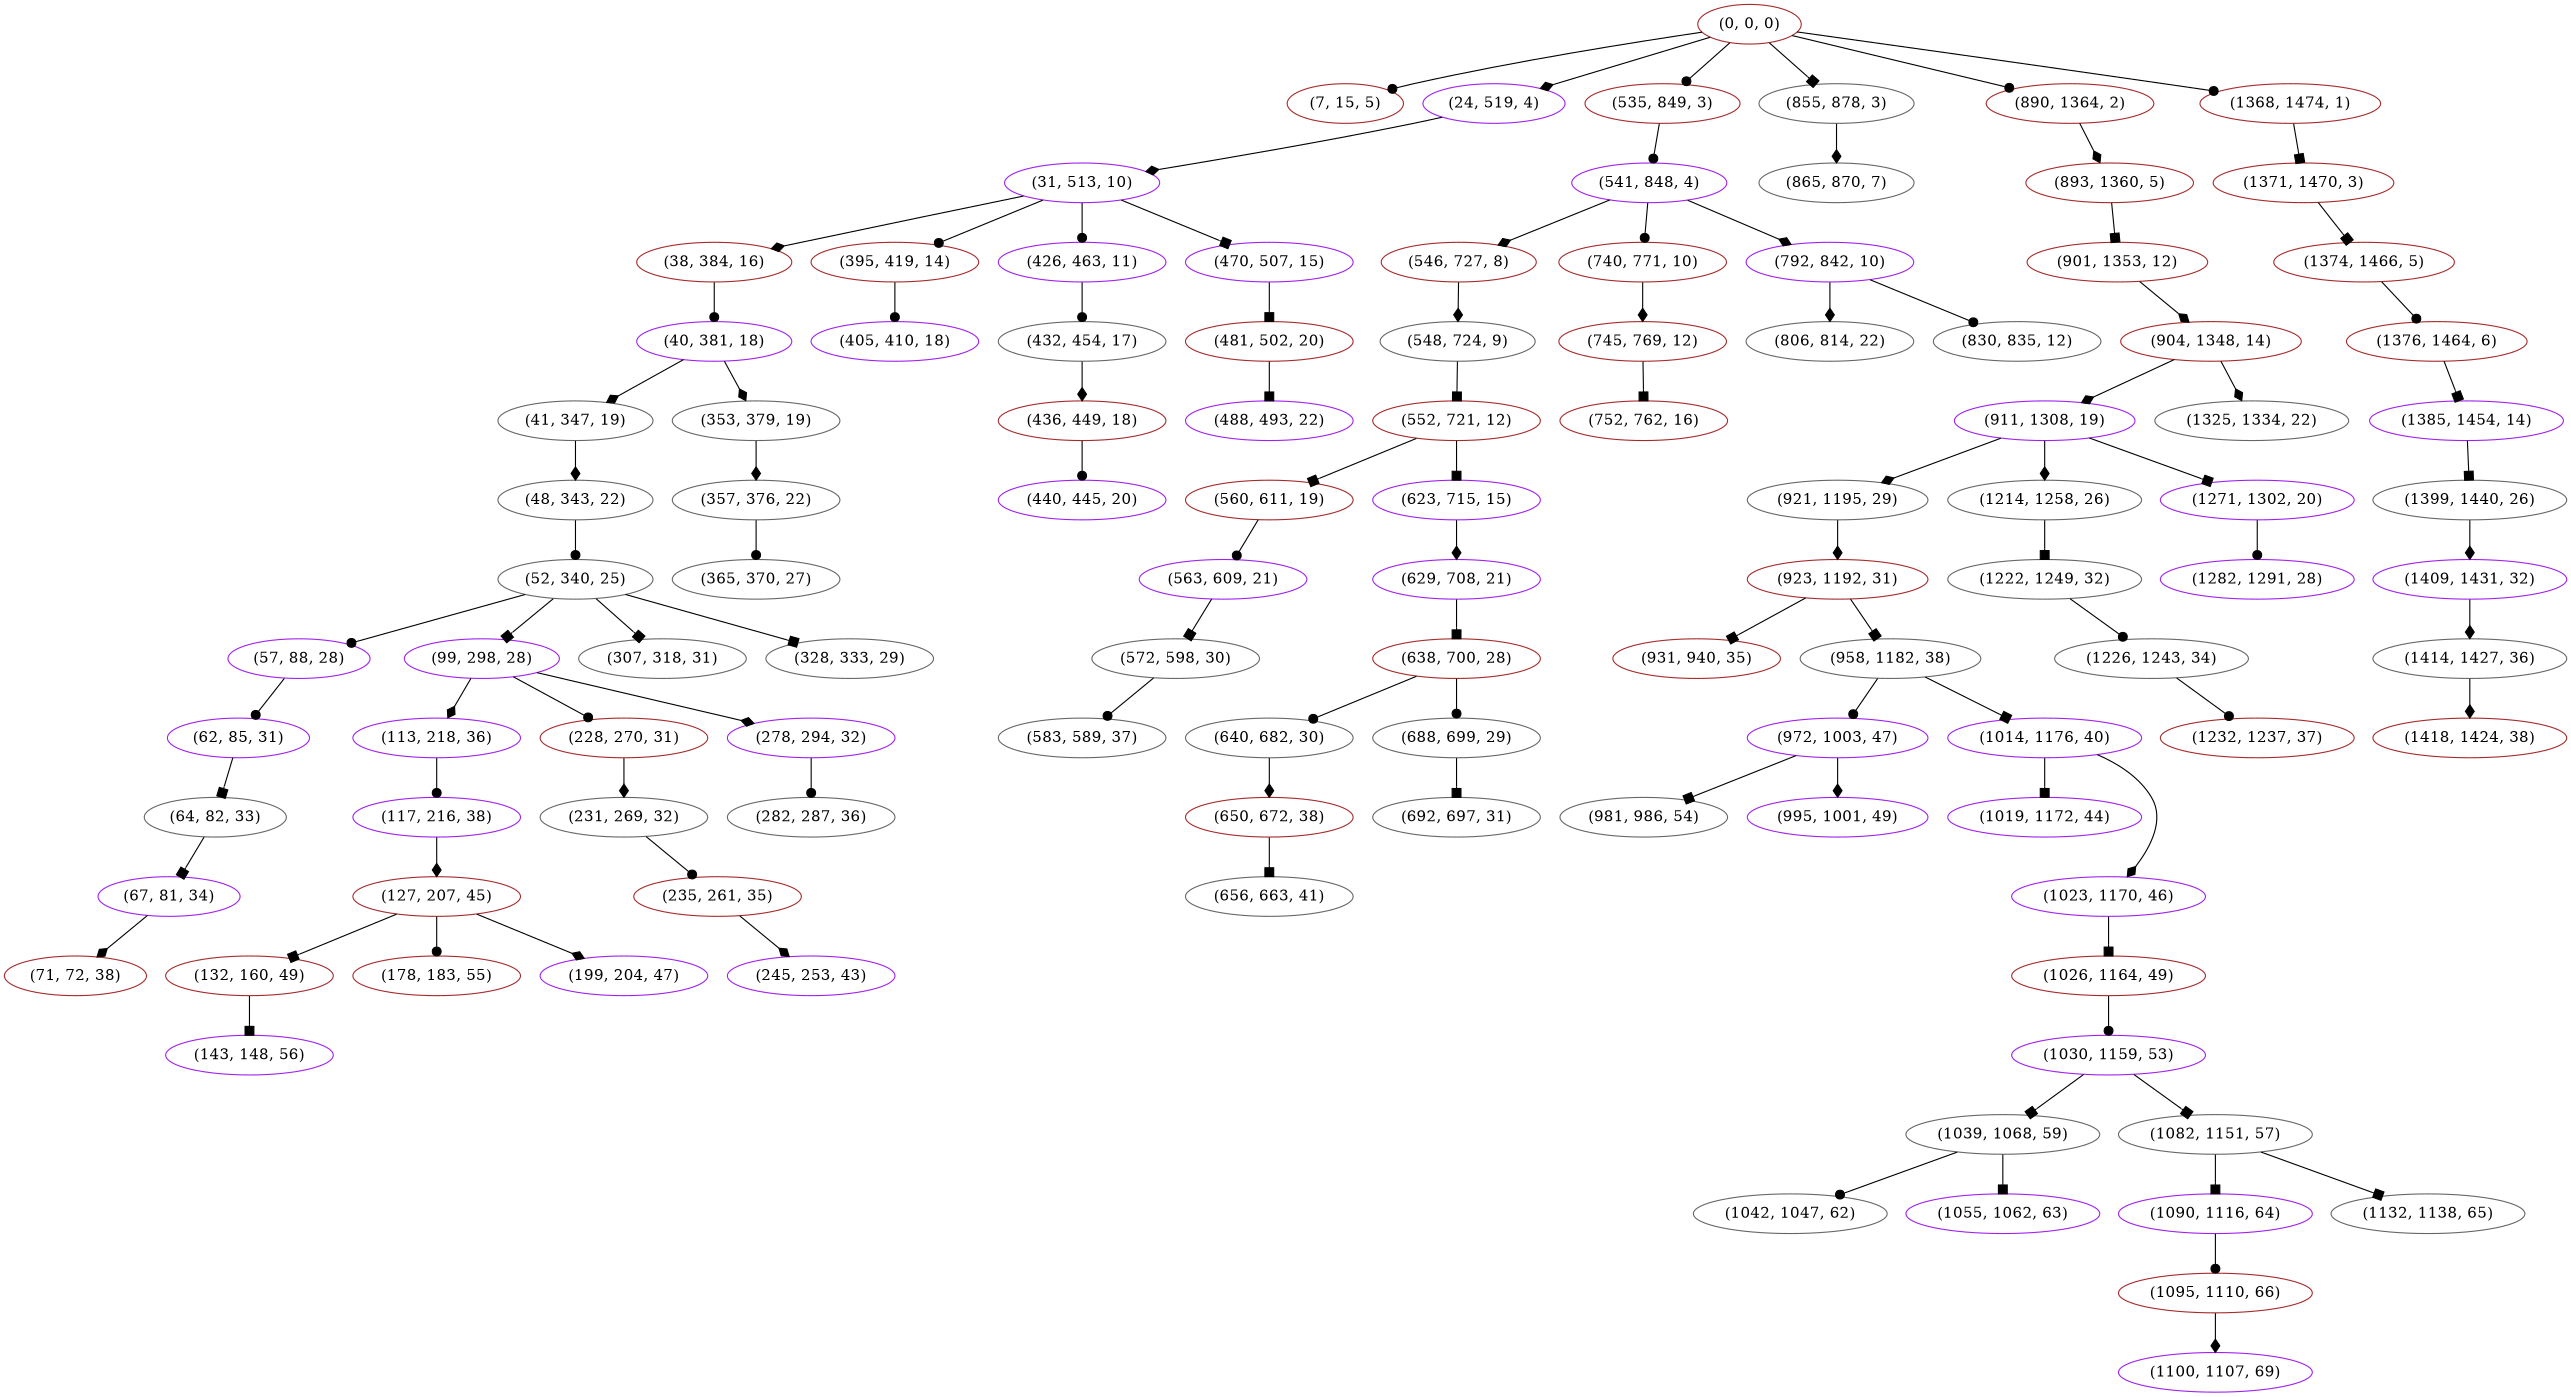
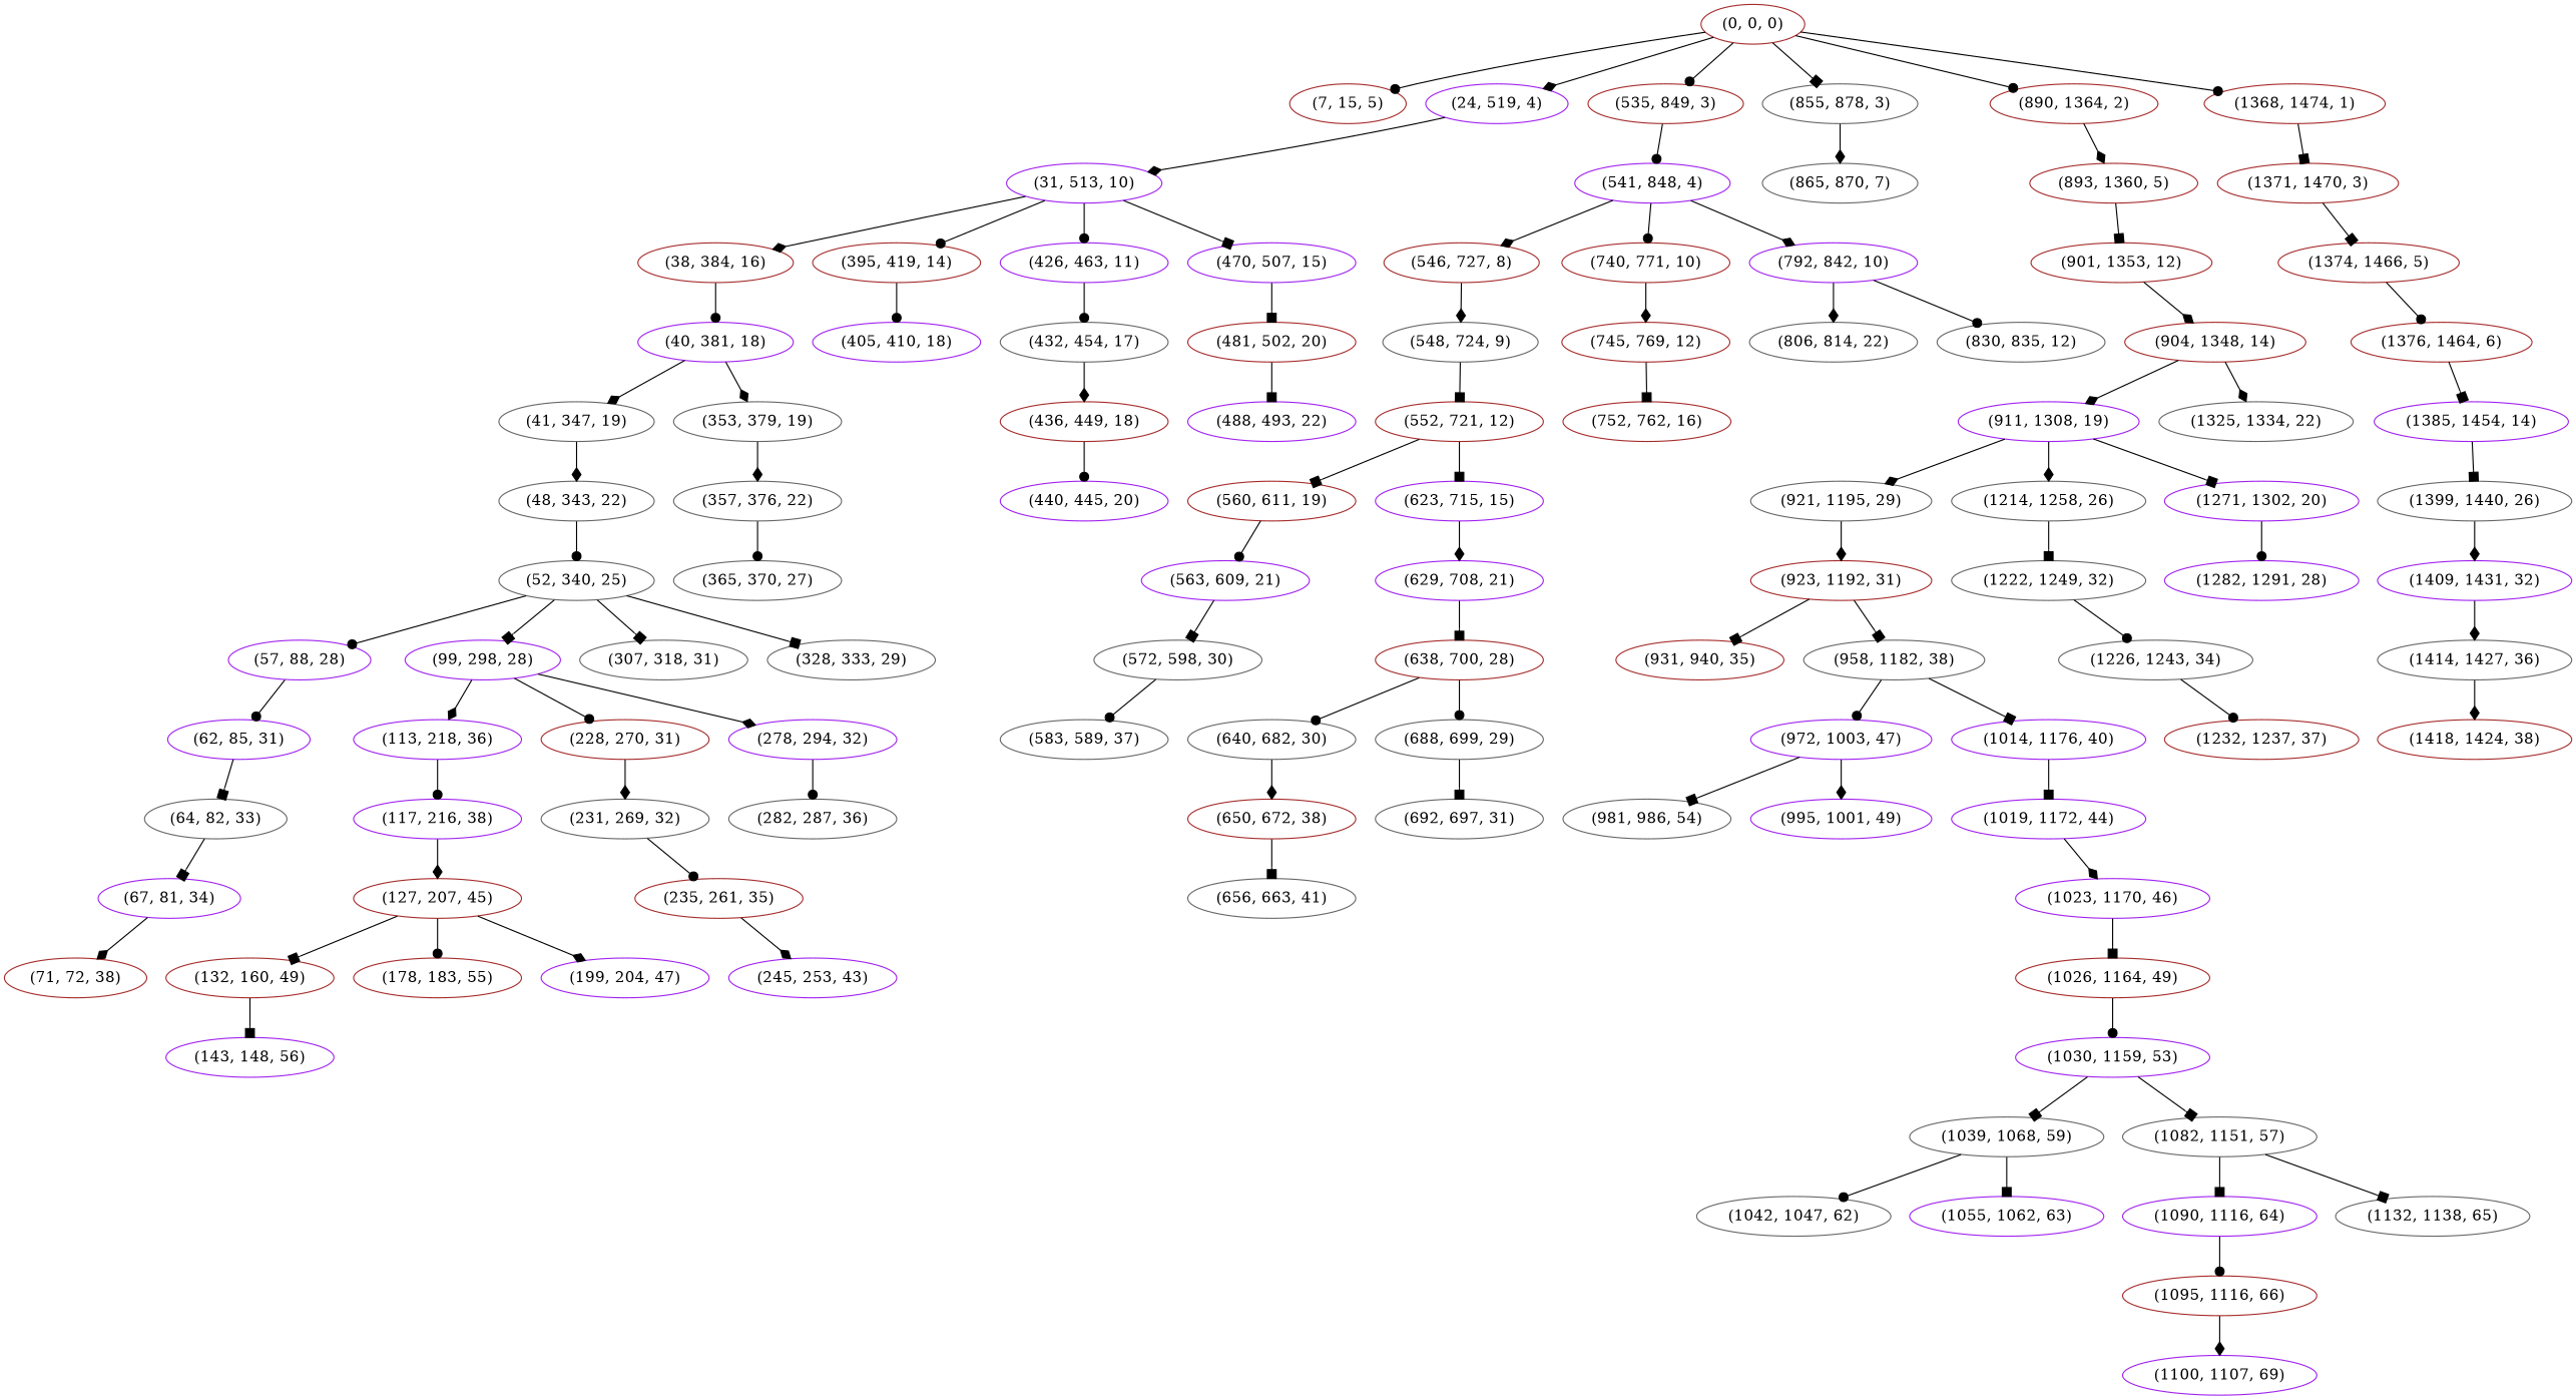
  digraph {
    node [color=purple]
    edge [arrowhead=box]
    "(0, 0, 0)" [color=brown]
    "(7, 15, 5)" [color=brown]
    "(24, 519, 4)"
    "(535, 849, 3)" [color=brown]
    "(855, 878, 3)" [color=gray40]
    "(890, 1364, 2)" [color=brown]
    "(1368, 1474, 1)" [color=brown]
    "(31, 513, 10)"
    "(541, 848, 4)"
    "(865, 870, 7)" [color=gray40]
    "(893, 1360, 5)" [color=brown]
    "(1371, 1470, 3)" [color=brown]
    "(38, 384, 16)" [color=brown]
    "(395, 419, 14)" [color=brown]
    "(426, 463, 11)"
    "(470, 507, 15)"
    "(40, 381, 18)"
    "(405, 410, 18)"
    "(432, 454, 17)" [color=gray40]
    "(481, 502, 20)" [color=brown]
    "(41, 347, 19)" [color=gray40]
    "(353, 379, 19)" [color=gray40]
    "(48, 343, 22)" [color=gray40]
    "(357, 376, 22)" [color=gray40]
    "(52, 340, 25)" [color=gray40]
    "(57, 88, 28)"
    "(99, 298, 28)"
    "(307, 318, 31)" [color=gray40]
    "(328, 333, 29)" [color=gray40]
    "(62, 85, 31)"
    "(113, 218, 36)"
    "(228, 270, 31)" [color=brown]
    "(278, 294, 32)"
    "(64, 82, 33)" [color=gray40]
    "(67, 81, 34)"
    n36 [color=brown label="(71, 72, 38)"]
    "(117, 216, 38)"
    "(231, 269, 32)" [color=gray40]
    "(282, 287, 36)" [color=gray40]
    "(127, 207, 45)" [color=brown]
    "(132, 160, 49)" [color=brown]
    "(178, 183, 55)" [color=brown]
    "(199, 204, 47)"
    "(143, 148, 56)"
    "(235, 261, 35)" [color=brown]
    "(245, 253, 43)"
    "(365, 370, 27)" [color=gray40]
    "(436, 449, 18)" [color=brown]
    "(440, 445, 20)"
    "(488, 493, 22)"
    "(546, 727, 8)" [color=brown]
    "(740, 771, 10)" [color=brown]
    "(792, 842, 10)"
    "(548, 724, 9)" [color=gray40]
    "(745, 769, 12)" [color=brown]
    "(806, 814, 22)" [color=gray40]
    "(830, 835, 12)" [color=gray40]
    "(552, 721, 12)" [color=brown]
    "(560, 611, 19)" [color=brown]
    "(623, 715, 15)"
    "(563, 609, 21)"
    "(629, 708, 21)"
    "(572, 598, 30)" [color=gray40]
    "(583, 589, 37)" [color=gray40]
    "(638, 700, 28)" [color=brown]
    "(640, 682, 30)" [color=gray40]
    "(688, 699, 29)" [color=gray40]
    "(650, 672, 38)" [color=brown]
    "(692, 697, 31)" [color=gray40]
    "(656, 663, 41)" [color=gray40]
    "(752, 762, 16)" [color=brown]
    "(901, 1353, 12)" [color=brown]
    "(904, 1348, 14)" [color=brown]
    "(911, 1308, 19)"
    "(1325, 1334, 22)" [color=gray40]
    "(921, 1195, 29)" [color=gray40]
    "(1214, 1258, 26)" [color=gray40]
    "(1271, 1302, 20)"
    "(923, 1192, 31)" [color=brown]
    "(1222, 1249, 32)" [color=gray40]
    "(1282, 1291, 28)"
    "(931, 940, 35)" [color=brown]
    "(958, 1182, 38)" [color=gray40]
    "(972, 1003, 47)"
    "(1014, 1176, 40)"
    "(981, 986, 54)" [color=gray40]
    "(995, 1001, 49)"
    "(1019, 1172, 44)"
    "(1023, 1170, 46)"
    "(1026, 1164, 49)" [color=brown]
    "(1030, 1159, 53)"
    "(1039, 1068, 59)" [color=gray40]
    "(1082, 1151, 57)" [color=gray40]
    "(1042, 1047, 62)" [color=gray40]
    "(1055, 1062, 63)"
    "(1090, 1116, 64)"
    "(1132, 1138, 65)" [color=gray40]
-   "(1095, 1110, 66)" [color=brown]
+   "(1095, 1110, 66)" [color=brown label="(1095, 1116, 66)"]
    "(1100, 1107, 69)"
    "(1226, 1243, 34)" [color=gray40]
    "(1232, 1237, 37)" [color=brown]
    "(1374, 1466, 5)" [color=brown]
    "(1376, 1464, 6)" [color=brown]
    "(1385, 1454, 14)"
    "(1399, 1440, 26)" [color=gray40]
    "(1409, 1431, 32)"
    "(1414, 1427, 36)" [color=gray40]
    "(1418, 1424, 38)" [color=brown]
    "(0, 0, 0)" -> "(7, 15, 5)" [arrowhead=dot]
    "(0, 0, 0)" -> "(24, 519, 4)" [arrowhead=diamond]
    "(0, 0, 0)" -> "(535, 849, 3)" [arrowhead=dot]
    "(0, 0, 0)" -> "(855, 878, 3)"
    "(0, 0, 0)" -> "(890, 1364, 2)" [arrowhead=dot]
    "(0, 0, 0)" -> "(1368, 1474, 1)" [arrowhead=dot]
    "(24, 519, 4)" -> "(31, 513, 10)" [arrowhead=diamond]
    "(535, 849, 3)" -> "(541, 848, 4)" [arrowhead=dot]
    "(855, 878, 3)" -> "(865, 870, 7)" [arrowhead=diamond]
    "(890, 1364, 2)" -> "(893, 1360, 5)" [arrowhead=diamond]
    "(1368, 1474, 1)" -> "(1371, 1470, 3)"
    "(31, 513, 10)" -> "(38, 384, 16)" [arrowhead=diamond]
    "(31, 513, 10)" -> "(395, 419, 14)" [arrowhead=dot]
    "(31, 513, 10)" -> "(426, 463, 11)" [arrowhead=dot]
    "(31, 513, 10)" -> "(470, 507, 15)"
    "(541, 848, 4)" -> "(546, 727, 8)" [arrowhead=diamond]
    "(541, 848, 4)" -> "(740, 771, 10)" [arrowhead=dot]
    "(541, 848, 4)" -> "(792, 842, 10)" [arrowhead=diamond]
    "(893, 1360, 5)" -> "(901, 1353, 12)"
    "(1371, 1470, 3)" -> "(1374, 1466, 5)"
    "(38, 384, 16)" -> "(40, 381, 18)" [arrowhead=dot]
    "(395, 419, 14)" -> "(405, 410, 18)" [arrowhead=dot]
    "(426, 463, 11)" -> "(432, 454, 17)" [arrowhead=dot]
    "(470, 507, 15)" -> "(481, 502, 20)"
    "(40, 381, 18)" -> "(41, 347, 19)" [arrowhead=diamond]
    "(40, 381, 18)" -> "(353, 379, 19)" [arrowhead=diamond]
    "(432, 454, 17)" -> "(436, 449, 18)" [arrowhead=diamond]
    "(481, 502, 20)" -> "(488, 493, 22)"
    "(41, 347, 19)" -> "(48, 343, 22)" [arrowhead=diamond]
    "(353, 379, 19)" -> "(357, 376, 22)" [arrowhead=diamond]
    "(48, 343, 22)" -> "(52, 340, 25)" [arrowhead=dot]
    "(357, 376, 22)" -> "(365, 370, 27)" [arrowhead=dot]
    "(52, 340, 25)" -> "(57, 88, 28)" [arrowhead=dot]
    "(52, 340, 25)" -> "(99, 298, 28)"
    "(52, 340, 25)" -> "(307, 318, 31)"
    "(52, 340, 25)" -> "(328, 333, 29)"
    "(57, 88, 28)" -> "(62, 85, 31)" [arrowhead=dot]
    "(99, 298, 28)" -> "(113, 218, 36)" [arrowhead=diamond]
    "(99, 298, 28)" -> "(228, 270, 31)" [arrowhead=dot]
    "(99, 298, 28)" -> "(278, 294, 32)" [arrowhead=diamond]
    "(62, 85, 31)" -> "(64, 82, 33)"
    "(113, 218, 36)" -> "(117, 216, 38)" [arrowhead=dot]
    "(228, 270, 31)" -> "(231, 269, 32)" [arrowhead=diamond]
    "(278, 294, 32)" -> "(282, 287, 36)" [arrowhead=dot]
    "(64, 82, 33)" -> "(67, 81, 34)"
    "(67, 81, 34)" -> n36 [arrowhead=diamond]
    "(117, 216, 38)" -> "(127, 207, 45)" [arrowhead=diamond]
    "(231, 269, 32)" -> "(235, 261, 35)" [arrowhead=dot]
    "(127, 207, 45)" -> "(132, 160, 49)"
    "(127, 207, 45)" -> "(178, 183, 55)" [arrowhead=dot]
    "(127, 207, 45)" -> "(199, 204, 47)" [arrowhead=diamond]
    "(132, 160, 49)" -> "(143, 148, 56)"
    "(235, 261, 35)" -> "(245, 253, 43)" [arrowhead=diamond]
    "(436, 449, 18)" -> "(440, 445, 20)" [arrowhead=dot]
    "(546, 727, 8)" -> "(548, 724, 9)" [arrowhead=diamond]
    "(740, 771, 10)" -> "(745, 769, 12)" [arrowhead=diamond]
    "(792, 842, 10)" -> "(806, 814, 22)" [arrowhead=diamond]
    "(792, 842, 10)" -> "(830, 835, 12)" [arrowhead=dot]
    "(548, 724, 9)" -> "(552, 721, 12)"
    "(745, 769, 12)" -> "(752, 762, 16)"
    "(552, 721, 12)" -> "(560, 611, 19)"
    "(552, 721, 12)" -> "(623, 715, 15)"
    "(560, 611, 19)" -> "(563, 609, 21)" [arrowhead=dot]
    "(623, 715, 15)" -> "(629, 708, 21)" [arrowhead=diamond]
    "(563, 609, 21)" -> "(572, 598, 30)"
    "(629, 708, 21)" -> "(638, 700, 28)"
    "(572, 598, 30)" -> "(583, 589, 37)" [arrowhead=dot]
    "(638, 700, 28)" -> "(640, 682, 30)" [arrowhead=dot]
    "(638, 700, 28)" -> "(688, 699, 29)" [arrowhead=dot]
    "(640, 682, 30)" -> "(650, 672, 38)" [arrowhead=diamond]
    "(688, 699, 29)" -> "(692, 697, 31)"
    "(650, 672, 38)" -> "(656, 663, 41)"
    "(901, 1353, 12)" -> "(904, 1348, 14)" [arrowhead=diamond]
    "(904, 1348, 14)" -> "(911, 1308, 19)" [arrowhead=diamond]
    "(904, 1348, 14)" -> "(1325, 1334, 22)" [arrowhead=diamond]
    "(911, 1308, 19)" -> "(921, 1195, 29)" [arrowhead=diamond]
    "(911, 1308, 19)" -> "(1214, 1258, 26)" [arrowhead=diamond]
    "(911, 1308, 19)" -> "(1271, 1302, 20)"
    "(921, 1195, 29)" -> "(923, 1192, 31)" [arrowhead=diamond]
    "(1214, 1258, 26)" -> "(1222, 1249, 32)"
    "(1271, 1302, 20)" -> "(1282, 1291, 28)" [arrowhead=dot]
    "(923, 1192, 31)" -> "(931, 940, 35)"
    "(923, 1192, 31)" -> "(958, 1182, 38)"
    "(1222, 1249, 32)" -> "(1226, 1243, 34)" [arrowhead=dot]
    "(958, 1182, 38)" -> "(972, 1003, 47)" [arrowhead=dot]
    "(958, 1182, 38)" -> "(1014, 1176, 40)"
    "(972, 1003, 47)" -> "(981, 986, 54)"
    "(972, 1003, 47)" -> "(995, 1001, 49)" [arrowhead=diamond]
    "(1014, 1176, 40)" -> "(1019, 1172, 44)"
-   "(1014, 1176, 40)" -> "(1023, 1170, 46)" [arrowhead=diamond]
+   "(1019, 1172, 44)" -> "(1023, 1170, 46)" [arrowhead=diamond]
    "(1023, 1170, 46)" -> "(1026, 1164, 49)"
    "(1026, 1164, 49)" -> "(1030, 1159, 53)" [arrowhead=dot]
    "(1030, 1159, 53)" -> "(1039, 1068, 59)"
    "(1030, 1159, 53)" -> "(1082, 1151, 57)"
    "(1039, 1068, 59)" -> "(1042, 1047, 62)" [arrowhead=dot]
    "(1039, 1068, 59)" -> "(1055, 1062, 63)"
    "(1082, 1151, 57)" -> "(1090, 1116, 64)"
    "(1082, 1151, 57)" -> "(1132, 1138, 65)"
    "(1090, 1116, 64)" -> "(1095, 1110, 66)" [arrowhead=dot]
    "(1095, 1110, 66)" -> "(1100, 1107, 69)" [arrowhead=diamond]
    "(1226, 1243, 34)" -> "(1232, 1237, 37)" [arrowhead=dot]
    "(1374, 1466, 5)" -> "(1376, 1464, 6)" [arrowhead=dot]
    "(1376, 1464, 6)" -> "(1385, 1454, 14)"
    "(1385, 1454, 14)" -> "(1399, 1440, 26)"
    "(1399, 1440, 26)" -> "(1409, 1431, 32)" [arrowhead=diamond]
    "(1409, 1431, 32)" -> "(1414, 1427, 36)" [arrowhead=diamond]
    "(1414, 1427, 36)" -> "(1418, 1424, 38)" [arrowhead=diamond]
  }
